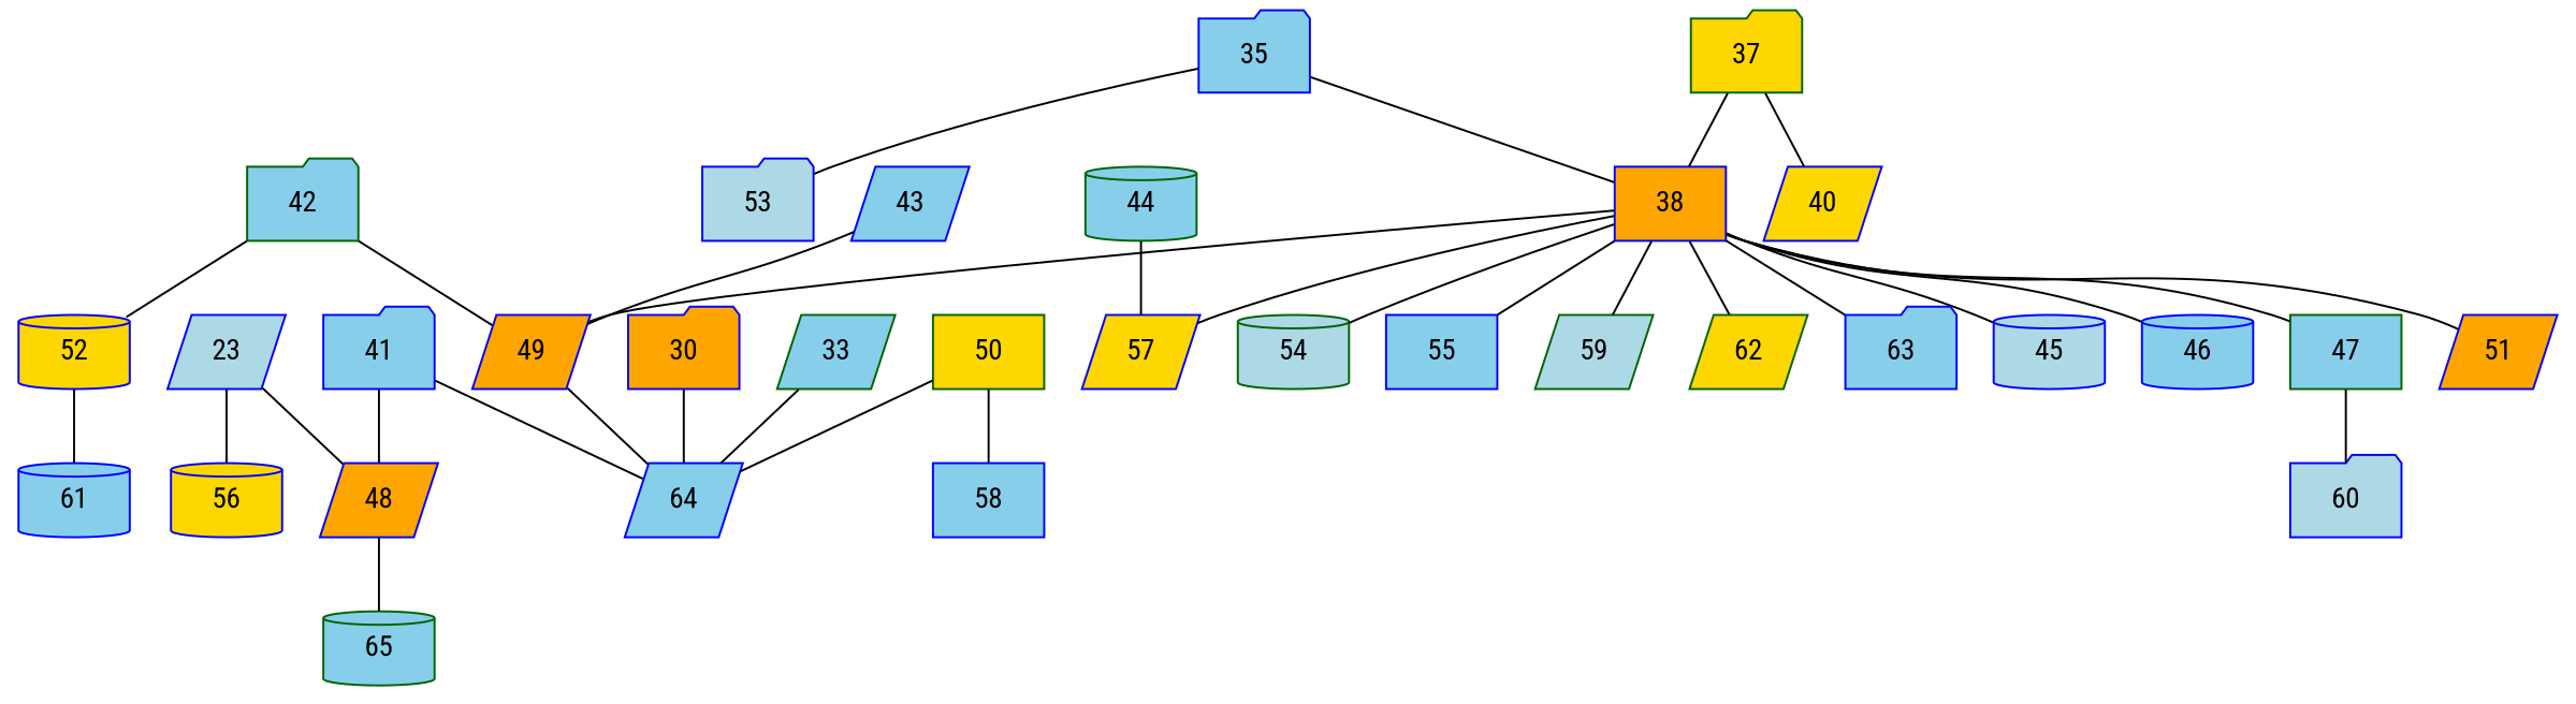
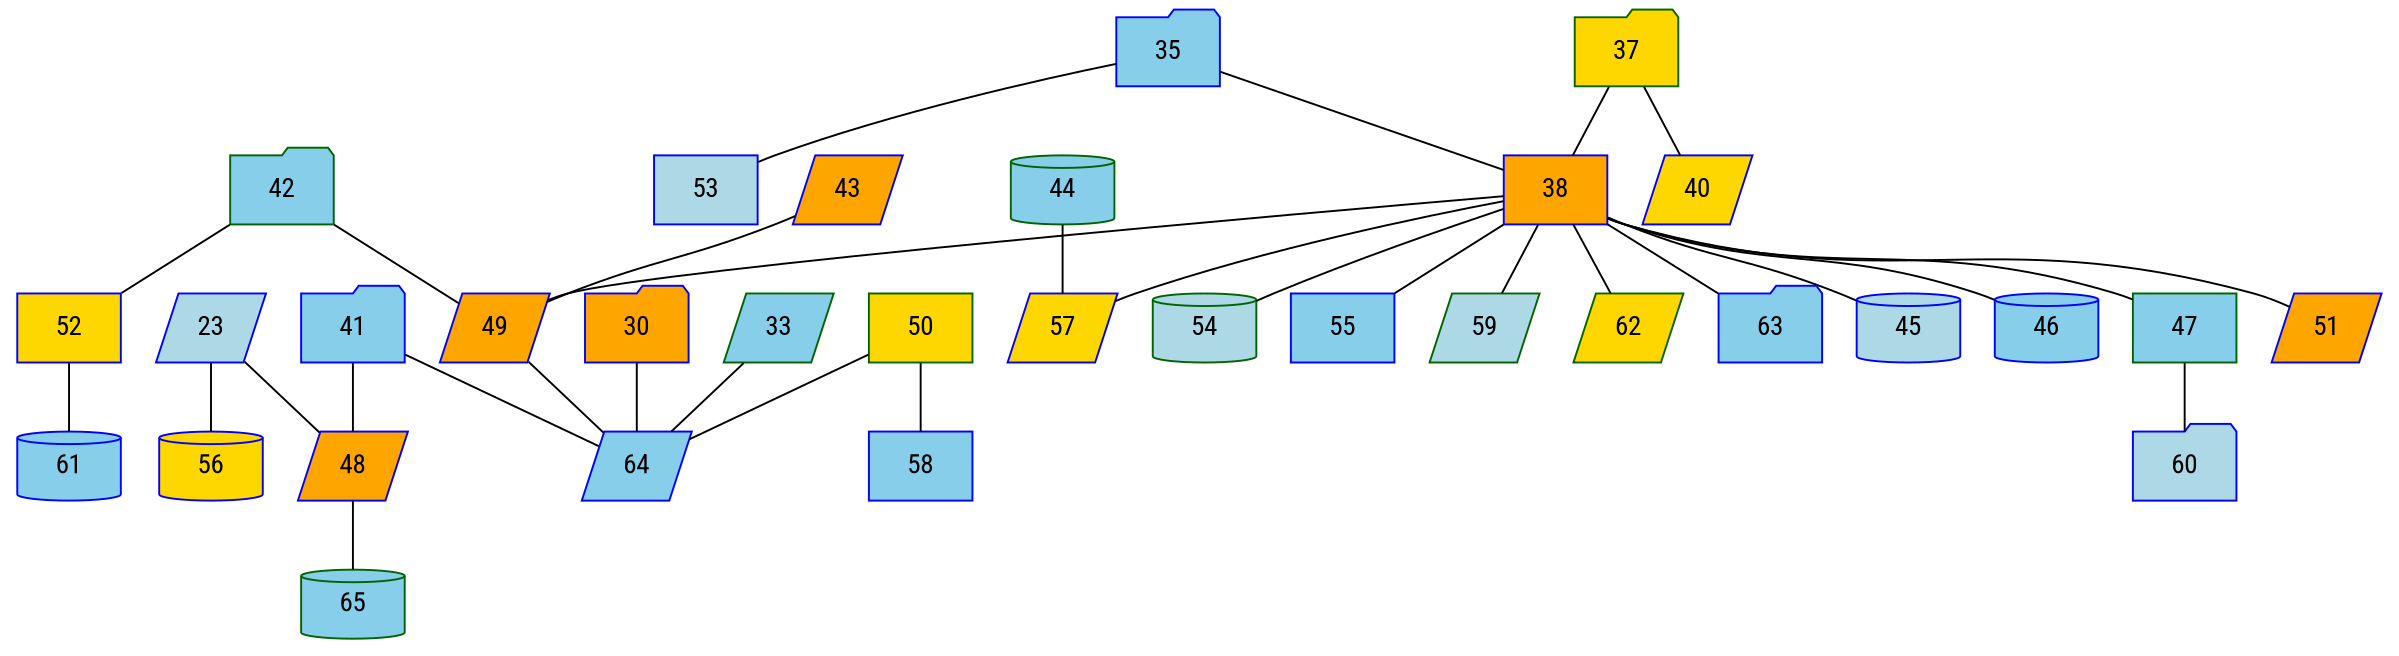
  graph {
    fontname="Roboto Condensed"
    node [color=blue fillcolor=skyblue fontname="Roboto Condensed" shape=parallelogram style=filled]
    edge [fontname="Roboto Condensed"]
    48 [fillcolor=orange super="+26"]
    65 [color=darkgreen shape=cylinder]
    23 [fillcolor=lightblue]
    56 [fillcolor=gold shape=cylinder]
    64 [super="+19+25"]
    30 [fillcolor=orange shape=folder]
    33 [color=darkgreen]
    38 [fillcolor=orange shape=box super="+3+15+10+9+11+8+14+12+20+22+31+32+18+24+28+36"]
    45 [fillcolor=lightblue shape=cylinder]
    46 [shape=cylinder]
    47 [color=darkgreen shape=box]
    49 [fillcolor=orange super="+34"]
    51 [fillcolor=orange]
    54 [color=darkgreen fillcolor=lightblue shape=cylinder]
    55 [shape=box]
    57 [fillcolor=gold super="+39"]
    59 [color=darkgreen fillcolor=lightblue]
    62 [color=darkgreen fillcolor=gold]
    63 [shape=folder]
    35 [shape=folder]
-   53 [fillcolor=lightblue shape=folder]
+   53 [fillcolor=lightblue shape=box]
    37 [color=darkgreen fillcolor=gold shape=folder]
    40 [fillcolor=gold]
    60 [fillcolor=lightblue shape=folder]
    41 [shape=folder]
    42 [color=darkgreen shape=folder]
-   52 [fillcolor=gold shape=cylinder]
+   52 [fillcolor=gold shape=box]
    61 [shape=cylinder]
-   43
+   43 [fillcolor=orange]
    44 [color=darkgreen shape=cylinder]
    50 [color=darkgreen fillcolor=gold shape=box]
    58 [shape=box]
    48 -- 65
    23 -- 48
    23 -- 56
    30 -- 64
    33 -- 64
    38 -- 45
    38 -- 46
    38 -- 47
    38 -- 49
    38 -- 51
    38 -- 54
    38 -- 55
    38 -- 57
    38 -- 59
    38 -- 62
    38 -- 63
    47 -- 60
    49 -- 64
    35 -- 38
    35 -- 53
    37 -- 38
    37 -- 40
    41 -- 48
    41 -- 64
    42 -- 49
    42 -- 52
    52 -- 61
    43 -- 49
    44 -- 57
    50 -- 64
    50 -- 58
  }
